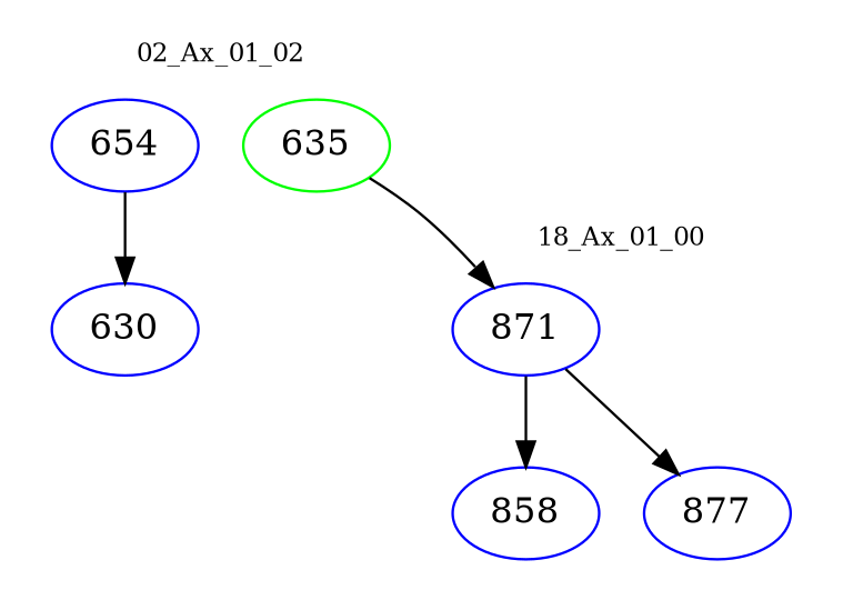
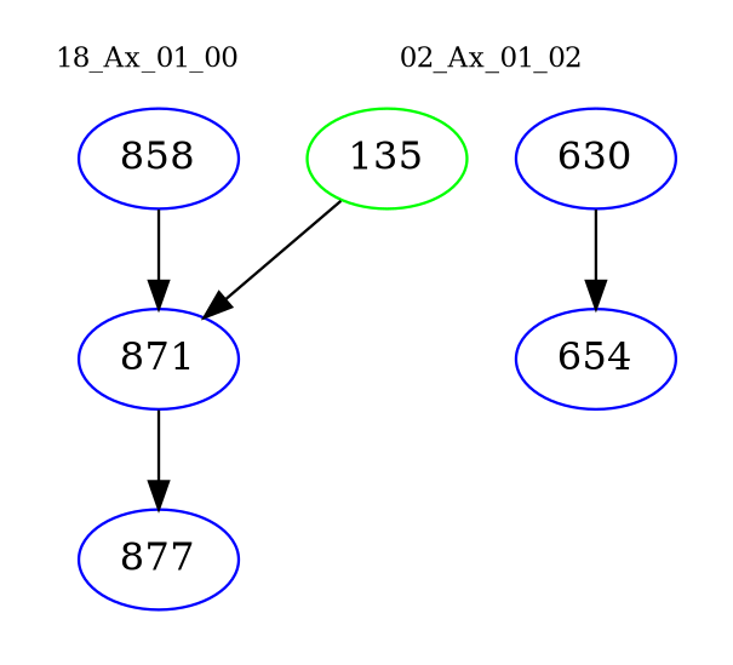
  digraph {
    node [color=blue]
    edge [color=black]
    n1 [label=858]
    n2 [label=871]
    n3 [label=877]
-   n4 [color=green label=635]
+   n4 [color=green label=135]
    n5 [label=630]
    n6 [label=654]
    subgraph cluster_1 {
      color=white
      fontsize=10
      label="18_Ax_01_00"
      n1
      n2
      n3
    }
    subgraph cluster_2 {
      color=white
      fontsize=10
      label="02_Ax_01_02"
      n4
      n5
      n6
    }
-   n2 -> n1
+   n1 -> n2
    n2 -> n3
    n4 -> n2
-   n6 -> n5
+   n5 -> n6
  }
